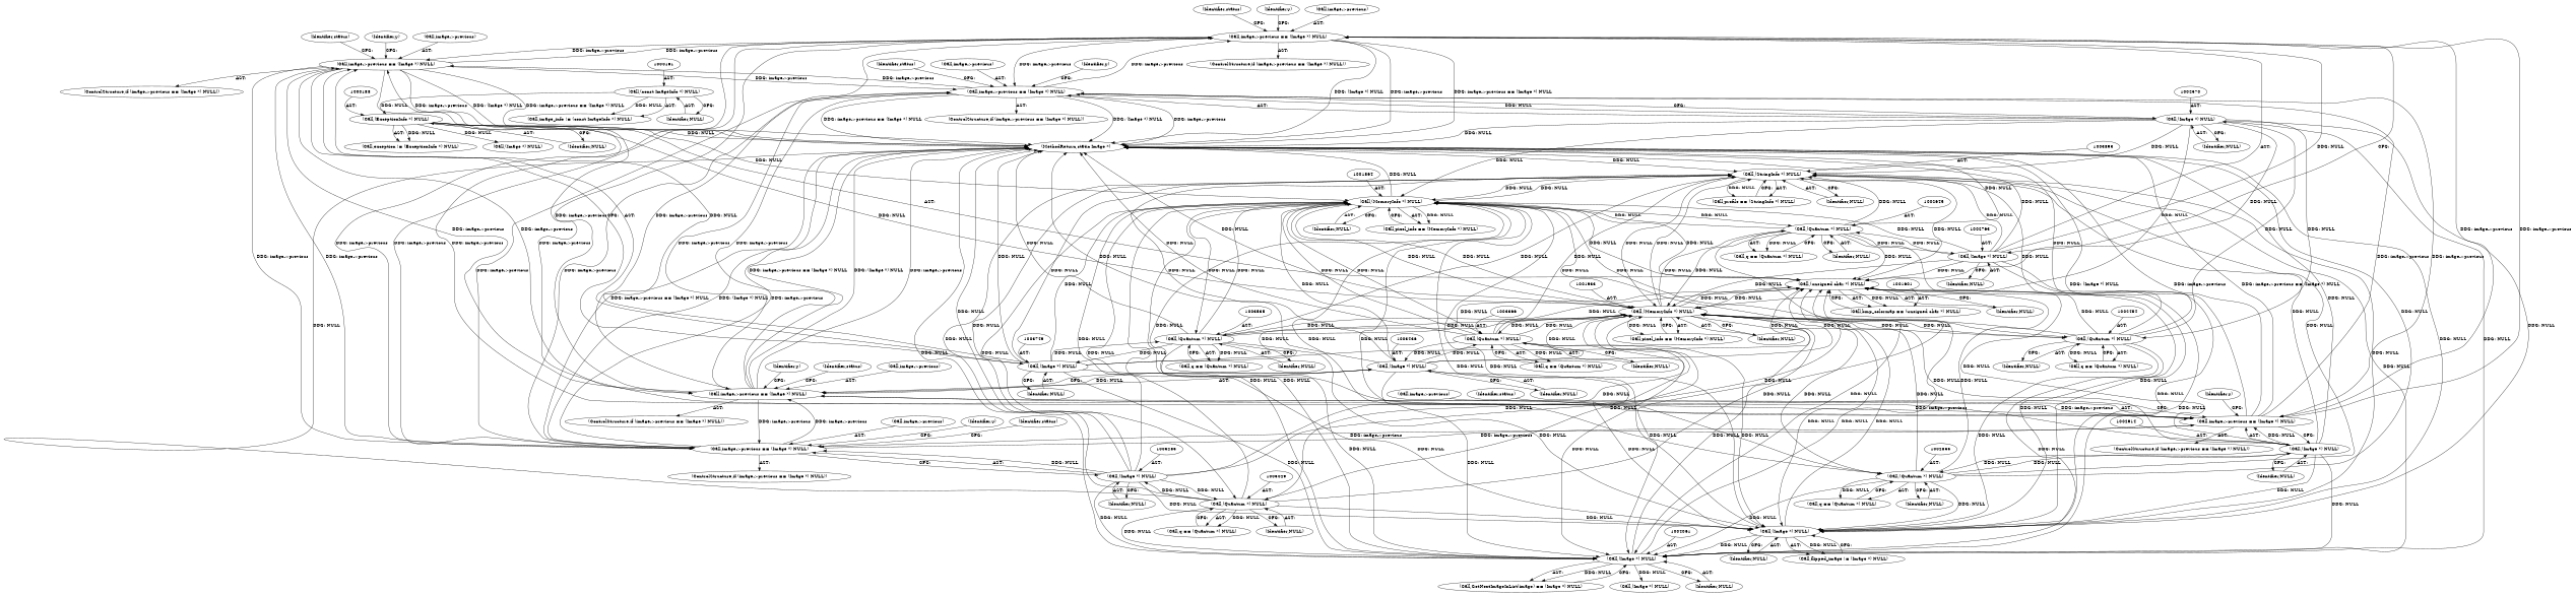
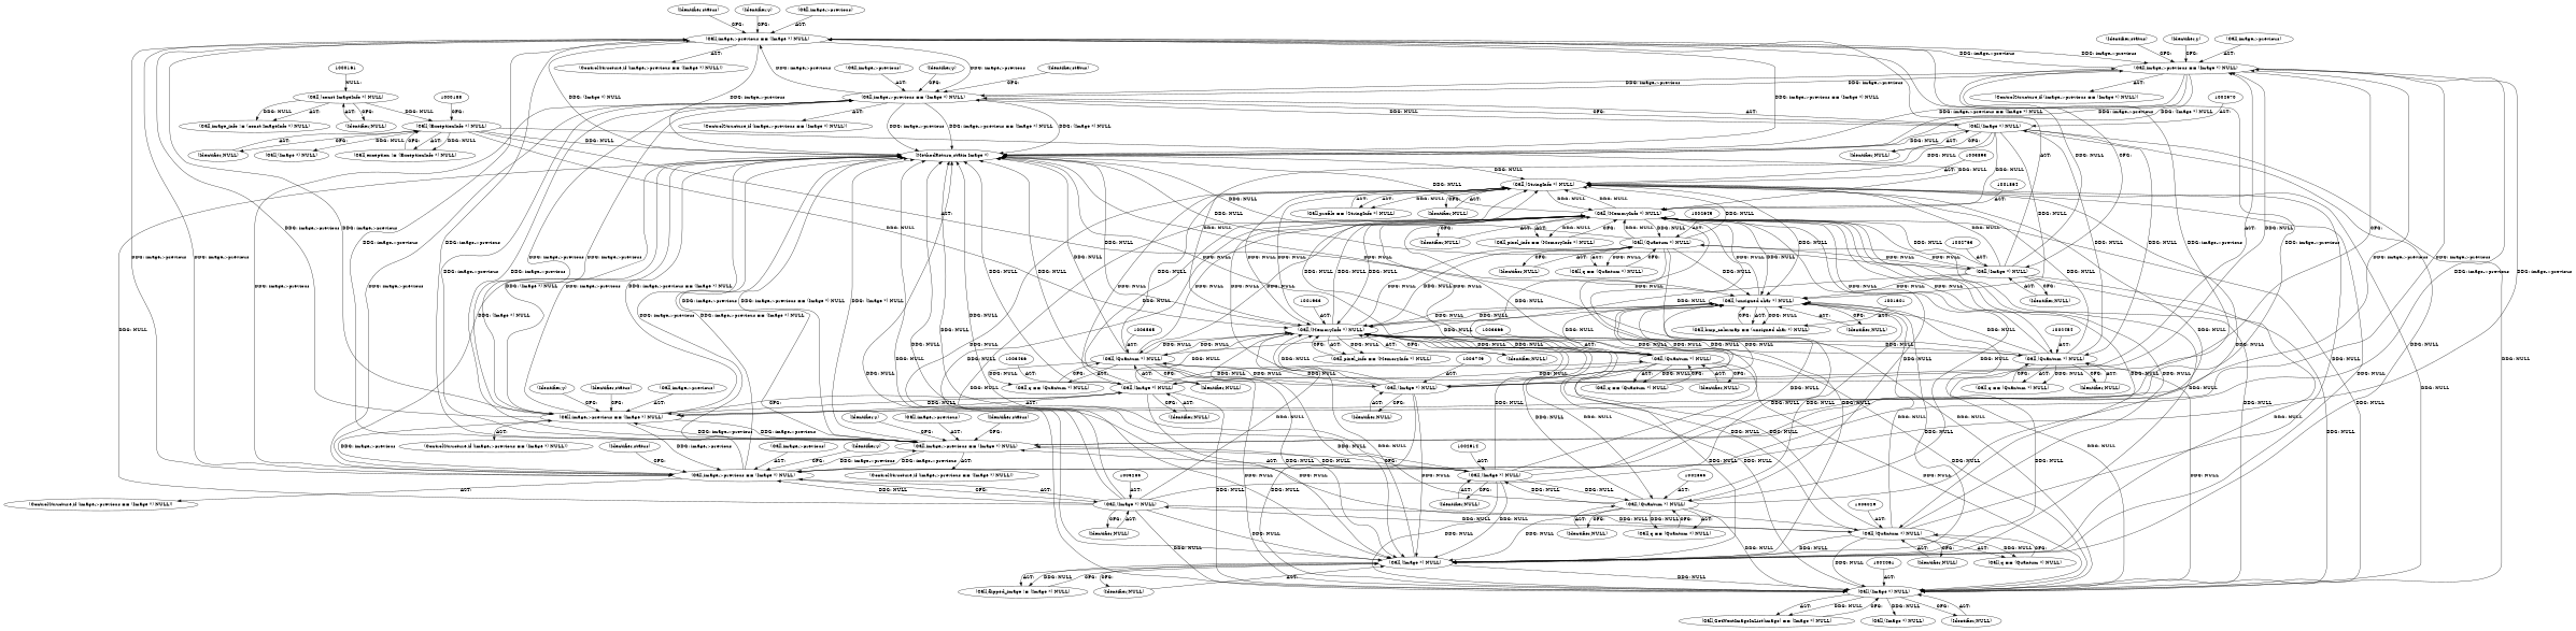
  digraph {
    n1 [label="(Call,image->previous == (Image *) NULL)"]
    n2 [label="(Call,image->previous == (Image *) NULL)"]
    n3 [label="(Call,image->previous == (Image *) NULL)"]
    n4 [label="(Call,image->previous == (Image *) NULL)"]
    n5 [label="(Call,image->previous == (Image *) NULL)"]
    n6 [label="(Call,image->previous == (Image *) NULL)"]
    n7 [label="(Call,(Image *) NULL)"]
    n8 [label="(MethodReturn,static Image *)"]
    n9 [label="(ControlStructure,if (image->previous == (Image *) NULL))"]
    n10 [label="(Call,(Image *) NULL)"]
    n11 [label="(ControlStructure,if (image->previous == (Image *) NULL))"]
    n12 [label="(Call,(Image *) NULL)"]
    n13 [label="(ControlStructure,if (image->previous == (Image *) NULL))"]
    n14 [label="(Call,(Image *) NULL)"]
    n15 [label="(ControlStructure,if (image->previous == (Image *) NULL))"]
    n16 [label="(Call,(Image *) NULL)"]
    n17 [label="(ControlStructure,if (image->previous == (Image *) NULL))"]
    n18 [label="(Call,(Image *) NULL)"]
    n19 [label="(ControlStructure,if (image->previous == (Image *) NULL))"]
    n20 [label="(Call,(Quantum *) NULL)"]
    n21 [label="(Call,(MemoryInfo *) NULL)"]
    n22 [label="(Call,(MemoryInfo *) NULL)"]
    n23 [label="(Call,(Image *) NULL)"]
    n24 [label="(Call,(StringInfo *) NULL)"]
    n25 [label="(Call,(Image *) NULL)"]
    n26 [label="(Call,(unsigned char *) NULL)"]
    n27 [label="(Identifier,NULL)"]
    n28 [label="(Call,(Quantum *) NULL)"]
    n29 [label="(Identifier,NULL)"]
    n30 [label="(Call,(Quantum *) NULL)"]
    n31 [label="(Identifier,NULL)"]
    n32 [label="(Call,(Quantum *) NULL)"]
    n33 [label="(Identifier,NULL)"]
    n34 [label="(Call,(Quantum *) NULL)"]
    n35 [label="(Identifier,NULL)"]
    n36 [label="(Call,(Quantum *) NULL)"]
    n37 [label="(Identifier,NULL)"]
    n38 [label="(Call,q == (Quantum *) NULL)"]
    n39 [label="(Identifier,NULL)"]
    n40 [label="(Identifier,NULL)"]
    n41 [label="(Call,pixel_info == (MemoryInfo *) NULL)"]
    n42 [label="(Identifier,NULL)"]
    n43 [label="(Call,pixel_info == (MemoryInfo *) NULL)"]
    n44 [label="(Call,GetNextImageInList(image) == (Image *) NULL)"]
    n45 [label="(Call,(Image *) NULL)"]
    n46 [label="(Identifier,NULL)"]
    n47 [label="(Identifier,NULL)"]
    n48 [label="(Call,profile == (StringInfo *) NULL)"]
    n49 [label="(Call,flipped_image != (Image *) NULL)"]
    n50 [label="(Identifier,NULL)"]
    n51 [label="(Identifier,NULL)"]
    n52 [label="(Call,bmp_colormap == (unsigned char *) NULL)"]
    n53 [label="(Call,q == (Quantum *) NULL)"]
    n54 [label="(Identifier,NULL)"]
    n55 [label="(Identifier,NULL)"]
    n56 [label="(Call,q == (Quantum *) NULL)"]
    n57 [label="(Identifier,NULL)"]
    n58 [label="(Call,q == (Quantum *) NULL)"]
    n59 [label="(Identifier,NULL)"]
    n60 [label="(Call,q == (Quantum *) NULL)"]
    n61 [label="(Call,q == (Quantum *) NULL)"]
    n62 [label="(Identifier,NULL)"]
    n63 [label="(Call,(ExceptionInfo *) NULL)"]
    n64 [label="(Call,(Image *) NULL)"]
    n65 [label="(Identifier,NULL)"]
    n66 [label="(Call,exception != (ExceptionInfo *) NULL)"]
    n67 [label="(Call,(const ImageInfo *) NULL)"]
    n68 [label="(Identifier,NULL)"]
    n69 [label="(Call,image_info != (const ImageInfo *) NULL)"]
    n70 [label="(Identifier,y)"]
    n71 [label="(Identifier,status)"]
    n72 [label="(Call,image->previous)"]
    n73 [label="(Identifier,status)"]
    n74 [label="(Identifier,y)"]
    n75 [label="(Call,image->previous)"]
    n76 [label="(Identifier,status)"]
    n77 [label="(Identifier,y)"]
    n78 [label="(Identifier,status)"]
    n79 [label="(Identifier,status)"]
    n80 [label="(Identifier,y)"]
    n81 [label="(Call,image->previous)"]
    n82 [label="(Identifier,y)"]
    n83 [label="(Call,image->previous)"]
    n84 [label="(Identifier,y)"]
    n85 [label="(Call,image->previous)"]
    n86 [label="(Identifier,status)"]
    n87 [label="(Call,image->previous)"]
    1002763
    1002645
    1001864
    1003366
    1001933
    1002914
    1002855
    1003436
    1000188
    1000161
    1003749
    1003535
    1004061
    1003283
    1003029
    1003893
    1002454
    1002570
    1001601
    n1 -> n2 [label="DDG: image->previous"]
    n1 -> n3 [label="DDG: image->previous"]
    n1 -> n4 [label="DDG: image->previous"]
    n1 -> n5 [label="DDG: image->previous"]
    n1 -> n6 [label="DDG: image->previous"]
    n1 -> n7 [label="CFG: "]
    n1 -> n8 [label="DDG: (Image *) NULL"]
    n1 -> n8 [label="DDG: image->previous"]
    n1 -> n8 [label="DDG: image->previous == (Image *) NULL"]
    n1 -> n9 [label="AST: "]
    n2 -> n1 [label="DDG: image->previous"]
    n2 -> n3 [label="DDG: image->previous"]
    n2 -> n4 [label="DDG: image->previous"]
    n2 -> n5 [label="DDG: image->previous"]
    n2 -> n6 [label="DDG: image->previous"]
    n2 -> n8 [label="DDG: image->previous"]
    n2 -> n8 [label="DDG: (Image *) NULL"]
    n2 -> n8 [label="DDG: image->previous == (Image *) NULL"]
    n2 -> n10 [label="CFG: "]
    n2 -> n11 [label="AST: "]
    n3 -> n1 [label="DDG: image->previous"]
    n3 -> n2 [label="DDG: image->previous"]
    n3 -> n4 [label="DDG: image->previous"]
    n3 -> n5 [label="DDG: image->previous"]
    n3 -> n6 [label="DDG: image->previous"]
    n3 -> n8 [label="DDG: image->previous"]
    n3 -> n8 [label="DDG: image->previous == (Image *) NULL"]
    n3 -> n8 [label="DDG: (Image *) NULL"]
    n3 -> n12 [label="CFG: "]
    n3 -> n13 [label="AST: "]
    n4 -> n1 [label="DDG: image->previous"]
    n4 -> n2 [label="DDG: image->previous"]
    n4 -> n3 [label="DDG: image->previous"]
    n4 -> n5 [label="DDG: image->previous"]
    n4 -> n6 [label="DDG: image->previous"]
    n4 -> n8 [label="DDG: (Image *) NULL"]
    n4 -> n8 [label="DDG: image->previous"]
    n4 -> n8 [label="DDG: image->previous == (Image *) NULL"]
    n4 -> n14 [label="CFG: "]
    n4 -> n15 [label="AST: "]
    n5 -> n1 [label="DDG: image->previous"]
    n5 -> n2 [label="DDG: image->previous"]
    n5 -> n3 [label="DDG: image->previous"]
    n5 -> n4 [label="DDG: image->previous"]
    n5 -> n6 [label="DDG: image->previous"]
    n5 -> n8 [label="DDG: image->previous == (Image *) NULL"]
    n5 -> n8 [label="DDG: (Image *) NULL"]
    n5 -> n8 [label="DDG: image->previous"]
    n5 -> n16 [label="CFG: "]
    n5 -> n17 [label="AST: "]
    n6 -> n1 [label="DDG: image->previous"]
    n6 -> n2 [label="DDG: image->previous"]
    n6 -> n3 [label="DDG: image->previous"]
    n6 -> n4 [label="DDG: image->previous"]
    n6 -> n5 [label="DDG: image->previous"]
    n6 -> n8 [label="DDG: (Image *) NULL"]
    n6 -> n8 [label="DDG: image->previous"]
    n6 -> n8 [label="DDG: image->previous == (Image *) NULL"]
    n6 -> n18 [label="CFG: "]
    n6 -> n19 [label="AST: "]
    n7 -> n1 [label="AST: "]
    n7 -> n1 [label="DDG: NULL"]
    n7 -> n8 [label="DDG: NULL"]
    n7 -> n20 [label="DDG: NULL"]
    n7 -> n21 [label="DDG: NULL"]
    n7 -> n22 [label="DDG: NULL"]
    n7 -> n23 [label="DDG: NULL"]
    n7 -> n24 [label="DDG: NULL"]
    n7 -> n25 [label="DDG: NULL"]
    n7 -> n26 [label="DDG: NULL"]
    n7 -> n27 [label="CFG: "]
    n8 -> n24 [label="DDG: NULL"]
    n10 -> n2 [label="AST: "]
    n10 -> n2 [label="DDG: NULL"]
    n10 -> n8 [label="DDG: NULL"]
    n10 -> n21 [label="DDG: NULL"]
    n10 -> n22 [label="DDG: NULL"]
    n10 -> n23 [label="DDG: NULL"]
    n10 -> n24 [label="DDG: NULL"]
    n10 -> n25 [label="DDG: NULL"]
    n10 -> n26 [label="DDG: NULL"]
    n10 -> n28 [label="DDG: NULL"]
    n10 -> n29 [label="CFG: "]
    n12 -> n3 [label="AST: "]
    n12 -> n3 [label="DDG: NULL"]
    n12 -> n8 [label="DDG: NULL"]
    n12 -> n21 [label="DDG: NULL"]
    n12 -> n22 [label="DDG: NULL"]
    n12 -> n23 [label="DDG: NULL"]
    n12 -> n24 [label="DDG: NULL"]
    n12 -> n25 [label="DDG: NULL"]
    n12 -> n26 [label="DDG: NULL"]
    n12 -> n30 [label="DDG: NULL"]
    n12 -> n31 [label="CFG: "]
    n14 -> n4 [label="AST: "]
    n14 -> n4 [label="DDG: NULL"]
    n14 -> n8 [label="DDG: NULL"]
    n14 -> n21 [label="DDG: NULL"]
    n14 -> n22 [label="DDG: NULL"]
    n14 -> n23 [label="DDG: NULL"]
    n14 -> n24 [label="DDG: NULL"]
    n14 -> n25 [label="DDG: NULL"]
    n14 -> n26 [label="DDG: NULL"]
    n14 -> n32 [label="DDG: NULL"]
    n14 -> n33 [label="CFG: "]
    n16 -> n5 [label="AST: "]
    n16 -> n5 [label="DDG: NULL"]
    n16 -> n8 [label="DDG: NULL"]
    n16 -> n21 [label="DDG: NULL"]
    n16 -> n22 [label="DDG: NULL"]
    n16 -> n23 [label="DDG: NULL"]
    n16 -> n24 [label="DDG: NULL"]
    n16 -> n25 [label="DDG: NULL"]
    n16 -> n26 [label="DDG: NULL"]
    n16 -> n34 [label="DDG: NULL"]
    n16 -> n35 [label="CFG: "]
    n18 -> n6 [label="AST: "]
    n18 -> n6 [label="DDG: NULL"]
    n18 -> n8 [label="DDG: NULL"]
    n18 -> n21 [label="DDG: NULL"]
    n18 -> n22 [label="DDG: NULL"]
    n18 -> n23 [label="DDG: NULL"]
    n18 -> n24 [label="DDG: NULL"]
    n18 -> n25 [label="DDG: NULL"]
    n18 -> n26 [label="DDG: NULL"]
    n18 -> n36 [label="DDG: NULL"]
    n18 -> n37 [label="CFG: "]
    n20 -> n7 [label="DDG: NULL"]
    n20 -> n8 [label="DDG: NULL"]
    n20 -> n21 [label="DDG: NULL"]
    n20 -> n22 [label="DDG: NULL"]
    n20 -> n23 [label="DDG: NULL"]
    n20 -> n24 [label="DDG: NULL"]
    n20 -> n25 [label="DDG: NULL"]
    n20 -> n26 [label="DDG: NULL"]
    n20 -> n38 [label="AST: "]
    n20 -> n38 [label="DDG: NULL"]
    n20 -> n39 [label="CFG: "]
    n21 -> n8 [label="DDG: NULL"]
    n21 -> n20 [label="DDG: NULL"]
    n21 -> n22 [label="DDG: NULL"]
    n21 -> n23 [label="DDG: NULL"]
    n21 -> n24 [label="DDG: NULL"]
    n21 -> n25 [label="DDG: NULL"]
    n21 -> n26 [label="DDG: NULL"]
    n21 -> n28 [label="DDG: NULL"]
    n21 -> n30 [label="DDG: NULL"]
    n21 -> n32 [label="DDG: NULL"]
    n21 -> n34 [label="DDG: NULL"]
    n21 -> n36 [label="DDG: NULL"]
    n21 -> n40 [label="CFG: "]
    n21 -> n41 [label="AST: "]
    n21 -> n41 [label="DDG: NULL"]
    n22 -> n8 [label="DDG: NULL"]
    n22 -> n20 [label="DDG: NULL"]
    n22 -> n21 [label="DDG: NULL"]
    n22 -> n23 [label="DDG: NULL"]
    n22 -> n24 [label="DDG: NULL"]
    n22 -> n25 [label="DDG: NULL"]
    n22 -> n26 [label="DDG: NULL"]
    n22 -> n28 [label="DDG: NULL"]
    n22 -> n30 [label="DDG: NULL"]
    n22 -> n32 [label="DDG: NULL"]
    n22 -> n34 [label="DDG: NULL"]
    n22 -> n36 [label="DDG: NULL"]
    n22 -> n42 [label="CFG: "]
    n22 -> n43 [label="AST: "]
    n22 -> n43 [label="DDG: NULL"]
    n23 -> n8 [label="DDG: NULL"]
    n23 -> n21 [label="DDG: NULL"]
    n23 -> n22 [label="DDG: NULL"]
    n23 -> n26 [label="DDG: NULL"]
    n23 -> n44 [label="AST: "]
    n23 -> n44 [label="DDG: NULL"]
    n23 -> n45 [label="DDG: NULL"]
    n23 -> n46 [label="CFG: "]
    n24 -> n21 [label="DDG: NULL"]
    n24 -> n22 [label="DDG: NULL"]
    n24 -> n23 [label="DDG: NULL"]
    n24 -> n26 [label="DDG: NULL"]
    n24 -> n47 [label="CFG: "]
    n24 -> n48 [label="AST: "]
    n24 -> n48 [label="DDG: NULL"]
    n25 -> n8 [label="DDG: NULL"]
    n25 -> n21 [label="DDG: NULL"]
    n25 -> n22 [label="DDG: NULL"]
    n25 -> n23 [label="DDG: NULL"]
    n25 -> n24 [label="DDG: NULL"]
    n25 -> n26 [label="DDG: NULL"]
    n25 -> n49 [label="AST: "]
    n25 -> n49 [label="DDG: NULL"]
    n25 -> n50 [label="CFG: "]
    n26 -> n21 [label="DDG: NULL"]
    n26 -> n22 [label="DDG: NULL"]
    n26 -> n51 [label="CFG: "]
    n26 -> n52 [label="AST: "]
    n26 -> n52 [label="DDG: NULL"]
    n27 -> n7 [label="AST: "]
    n28 -> n8 [label="DDG: NULL"]
    n28 -> n10 [label="DDG: NULL"]
    n28 -> n21 [label="DDG: NULL"]
    n28 -> n22 [label="DDG: NULL"]
    n28 -> n23 [label="DDG: NULL"]
    n28 -> n24 [label="DDG: NULL"]
    n28 -> n25 [label="DDG: NULL"]
    n28 -> n26 [label="DDG: NULL"]
    n28 -> n57 [label="CFG: "]
    n28 -> n58 [label="AST: "]
    n28 -> n58 [label="DDG: NULL"]
    n29 -> n10 [label="AST: "]
    n30 -> n8 [label="DDG: NULL"]
    n30 -> n12 [label="DDG: NULL"]
    n30 -> n21 [label="DDG: NULL"]
    n30 -> n22 [label="DDG: NULL"]
    n30 -> n23 [label="DDG: NULL"]
    n30 -> n24 [label="DDG: NULL"]
    n30 -> n25 [label="DDG: NULL"]
    n30 -> n26 [label="DDG: NULL"]
    n30 -> n61 [label="AST: "]
    n30 -> n61 [label="DDG: NULL"]
    n30 -> n62 [label="CFG: "]
    n31 -> n12 [label="AST: "]
    n32 -> n8 [label="DDG: NULL"]
    n32 -> n14 [label="DDG: NULL"]
    n32 -> n21 [label="DDG: NULL"]
    n32 -> n22 [label="DDG: NULL"]
    n32 -> n23 [label="DDG: NULL"]
    n32 -> n24 [label="DDG: NULL"]
    n32 -> n25 [label="DDG: NULL"]
    n32 -> n26 [label="DDG: NULL"]
    n32 -> n59 [label="CFG: "]
    n32 -> n60 [label="AST: "]
    n32 -> n60 [label="DDG: NULL"]
    n33 -> n14 [label="AST: "]
    n34 -> n8 [label="DDG: NULL"]
    n34 -> n16 [label="DDG: NULL"]
    n34 -> n21 [label="DDG: NULL"]
    n34 -> n22 [label="DDG: NULL"]
    n34 -> n23 [label="DDG: NULL"]
    n34 -> n24 [label="DDG: NULL"]
    n34 -> n25 [label="DDG: NULL"]
    n34 -> n26 [label="DDG: NULL"]
    n34 -> n55 [label="CFG: "]
    n34 -> n56 [label="AST: "]
    n34 -> n56 [label="DDG: NULL"]
    n35 -> n16 [label="AST: "]
    n36 -> n8 [label="DDG: NULL"]
    n36 -> n18 [label="DDG: NULL"]
    n36 -> n21 [label="DDG: NULL"]
    n36 -> n22 [label="DDG: NULL"]
    n36 -> n23 [label="DDG: NULL"]
    n36 -> n24 [label="DDG: NULL"]
    n36 -> n25 [label="DDG: NULL"]
    n36 -> n26 [label="DDG: NULL"]
    n36 -> n53 [label="AST: "]
    n36 -> n53 [label="DDG: NULL"]
    n36 -> n54 [label="CFG: "]
    n37 -> n18 [label="AST: "]
    n38 -> n20 [label="CFG: "]
    n39 -> n20 [label="AST: "]
    n40 -> n21 [label="AST: "]
    n41 -> n21 [label="CFG: "]
    n42 -> n22 [label="AST: "]
    n43 -> n22 [label="CFG: "]
    n44 -> n23 [label="CFG: "]
    n46 -> n23 [label="AST: "]
    n47 -> n24 [label="AST: "]
-   n48 -> n24 [label="CFG: "]
+   n48 -> n24 [label="AST: "]
    n49 -> n25 [label="CFG: "]
    n50 -> n25 [label="AST: "]
    n51 -> n26 [label="AST: "]
    n52 -> n26 [label="CFG: "]
    n53 -> n36 [label="CFG: "]
    n54 -> n36 [label="AST: "]
    n55 -> n34 [label="AST: "]
    n56 -> n34 [label="CFG: "]
    n57 -> n28 [label="AST: "]
    n58 -> n28 [label="CFG: "]
    n59 -> n32 [label="AST: "]
    n60 -> n32 [label="CFG: "]
    n61 -> n30 [label="CFG: "]
    n62 -> n30 [label="AST: "]
    n63 -> n8 [label="DDG: NULL"]
    n63 -> n21 [label="DDG: NULL"]
    n63 -> n22 [label="DDG: NULL"]
    n63 -> n26 [label="AST: "]
    n63 -> n64 [label="DDG: NULL"]
    n63 -> n65 [label="CFG: "]
    n63 -> n66 [label="AST: "]
    n63 -> n66 [label="DDG: NULL"]
    n65 -> n63 [label="AST: "]
+   n66 -> n63 [label="CFG: "]
    n67 -> n63 [label="DDG: NULL"]
    n67 -> n68 [label="CFG: "]
    n67 -> n69 [label="AST: "]
    n67 -> n69 [label="DDG: NULL"]
    n68 -> n67 [label="AST: "]
    n70 -> n3 [label="CFG: "]
    n71 -> n1 [label="CFG: "]
    n72 -> n4 [label="AST: "]
    n73 -> n2 [label="CFG: "]
    n74 -> n5 [label="CFG: "]
    n75 -> n5 [label="AST: "]
    n76 -> n3 [label="CFG: "]
    n77 -> n4 [label="CFG: "]
    n78 -> n5 [label="CFG: "]
    n79 -> n4 [label="CFG: "]
    n80 -> n1 [label="CFG: "]
    n81 -> n1 [label="AST: "]
    n82 -> n2 [label="CFG: "]
    n83 -> n3 [label="AST: "]
    n84 -> n6 [label="CFG: "]
    n85 -> n2 [label="AST: "]
    n86 -> n6 [label="CFG: "]
    n87 -> n6 [label="AST: "]
    1002763 -> n7 [label="AST: "]
    1002645 -> n20 [label="AST: "]
    1001864 -> n21 [label="AST: "]
    1003366 -> n36 [label="AST: "]
    1001933 -> n22 [label="AST: "]
    1002914 -> n16 [label="AST: "]
    1002855 -> n34 [label="AST: "]
    1003436 -> n18 [label="AST: "]
-   1000188 -> n63 [label="AST: "]
-   1000161 -> n67 [label="AST: "]
+   1000188 -> n63 [label="CFG: "]
+   1000161 -> n67 [label="NULL: "]
    1003749 -> n10 [label="AST: "]
    1003535 -> n28 [label="AST: "]
    1004061 -> n23 [label="AST: "]
    1003283 -> n14 [label="AST: "]
    1003029 -> n32 [label="AST: "]
    1003893 -> n24 [label="AST: "]
    1002454 -> n30 [label="AST: "]
    1002570 -> n12 [label="AST: "]
    1001601 -> n52 [label="AST: "]
  }
